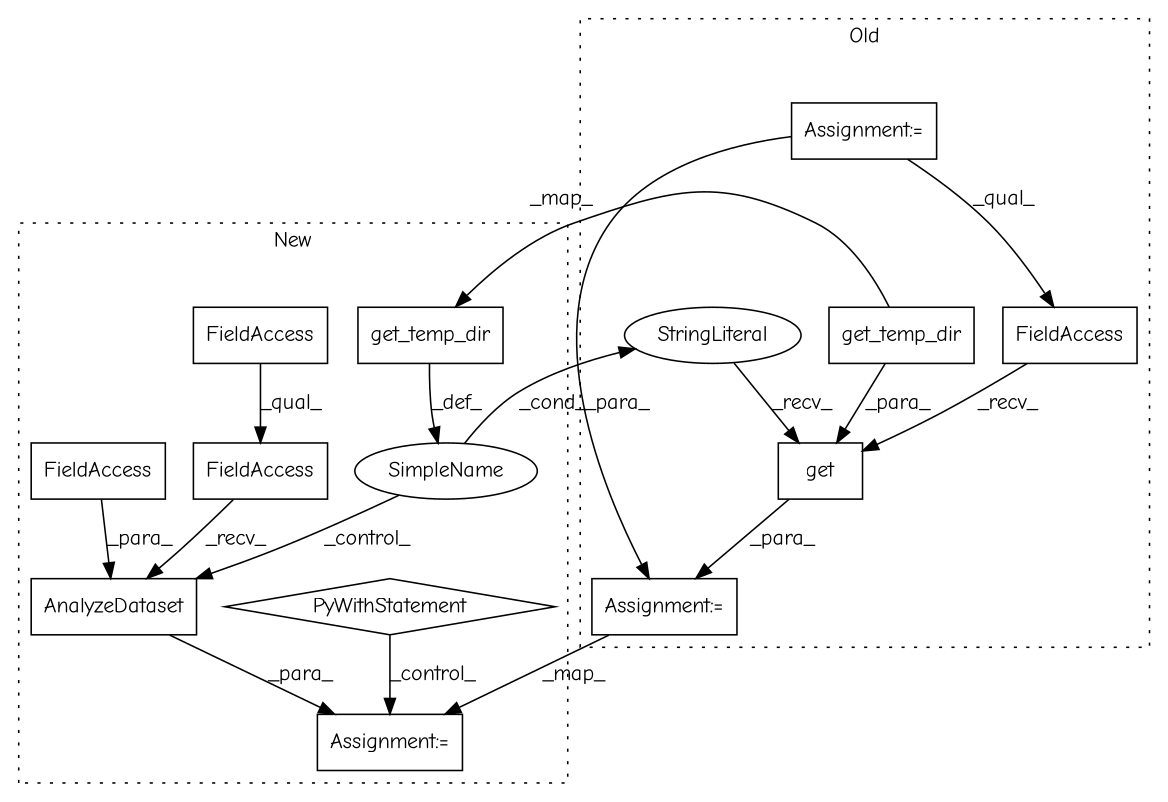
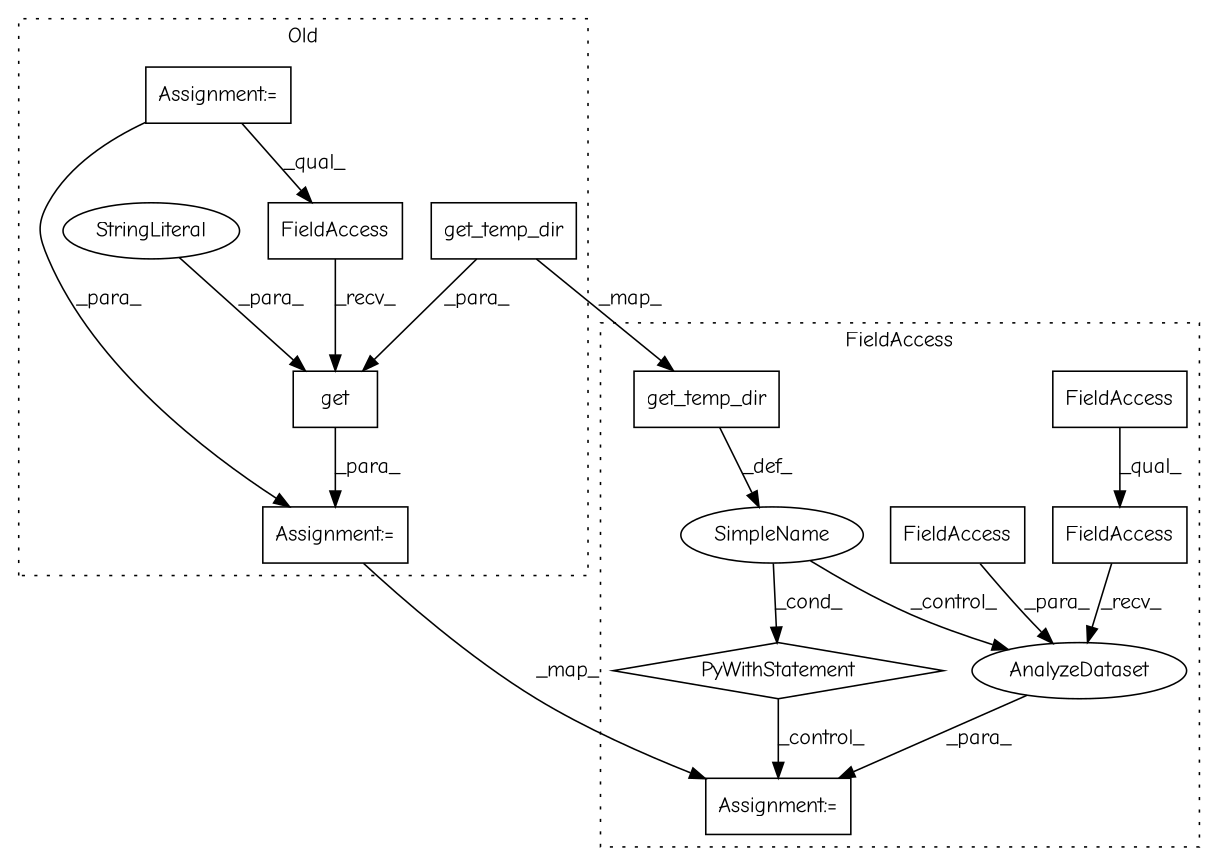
  digraph {
    fontname="Comic Neue"
    node [a=32 fontname="Comic Neue" l=7 s=26835 shape=box]
    edge [fontname="Comic Neue"]
    n1 [l="5,1" label=get s="24776,24813"]
    n2 [a=22 label=FieldAccess s=24768]
    n3 [a=45 l=12 label=StringLiteral s=24801 shape=ellipse]
    n4 [l=14 label=get_temp_dir s=24786]
    n5 [a=7 l=2 label="Assignment:=" s=23711]
    n6 [a=7 l=1 label="Assignment:=" s=24697]
-   n7 [l="15,1" label=AnalyzeDataset s="26866,26888"]
+   n7 [l="15,1" label=AnalyzeDataset s="26866,26888" shape=ellipse]
    n8 [a=42 label=SimpleName shape=ellipse l="" s=""]
    n9 [a=104 l="10,2" label=PyWithStatement s="25127,25196" shape=diamond]
    n10 [a=22 l=30 label=FieldAccess]
    n11 [a=22 l=25 label=FieldAccess]
    n12 [a=22 label=FieldAccess s=26881]
    n13 [l=14 label=get_temp_dir s=25181]
    n14 [a=7 l=1 label="Assignment:=" s=26817]
    subgraph cluster_1 {
      label=Old
      style=dotted
      n1
      n2
      n3
      n4
      n5
      n6
    }
    subgraph cluster_2 {
-     label=New
+     label=FieldAccess
      style=dotted
      n7
      n8
      n9
      n10
      n11
      n12
      n13
      n14
    }
    n1 -> n6 [label=_para_]
    n2 -> n1 [label=_recv_]
-   n3 -> n1 [label=_recv_]
+   n3 -> n1 [label=_para_]
    n4 -> n1 [label=_para_]
    n4 -> n13 [label=_map_]
    n5 -> n2 [label=_qual_]
    n5 -> n6 [label=_para_]
    n6 -> n14 [label=_map_]
    n7 -> n14 [label=_para_]
    n8 -> n7 [label=_control_]
-   n8 -> n3 [label=_cond_]
+   n8 -> n9 [label=_cond_]
    n9 -> n14 [label=_control_]
    n10 -> n7 [label=_recv_]
    n11 -> n10 [label=_qual_]
    n12 -> n7 [label=_para_]
    n13 -> n8 [label=_def_]
  }
